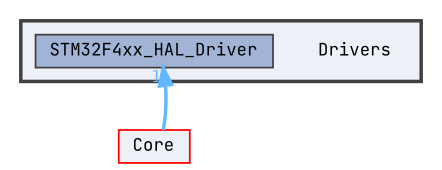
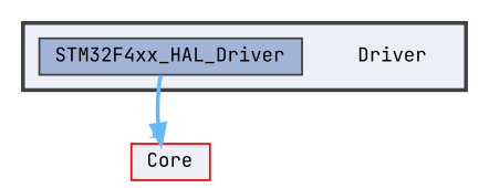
  digraph {
    compound=true
    fontname="JetBrains Mono"
    node [fontname="JetBrains Mono" fontsize=10 shape=box style=filled]
-   n1 [height=0.2 label=Drivers shape=plaintext width=0.4 style=""]
+   n1 [height=0.2 label=Driver shape=plaintext width=0.4 style=""]
    n2 [color=grey25 fillcolor="#a2b4d6" height=0.2 label=STM32F4xx_HAL_Driver width=0.4]
    n3 [color=red fillcolor="#edf0f7" height=0.2 label=Core width=0.4]
    subgraph cluster_1 {
      bgcolor="#edf0f7"
      fontsize=10
      pencolor=grey25
      style="filled,bold"
      n1
      n2
    }
-   n3 -> n2 [color=steelblue1 fontcolor=steelblue1 fontname="JetBrains Mono" fontsize=10 headlabel=1 labeldistance=1.5 labelfontname=Helvetica labelfontsize=10 style=bold]
+   n2 -> n3 [color=steelblue1 fontcolor=steelblue1 fontname="JetBrains Mono" fontsize=10 headlabel=1 labeldistance=1.5 labelfontname=Helvetica labelfontsize=10 style=bold]
  }
